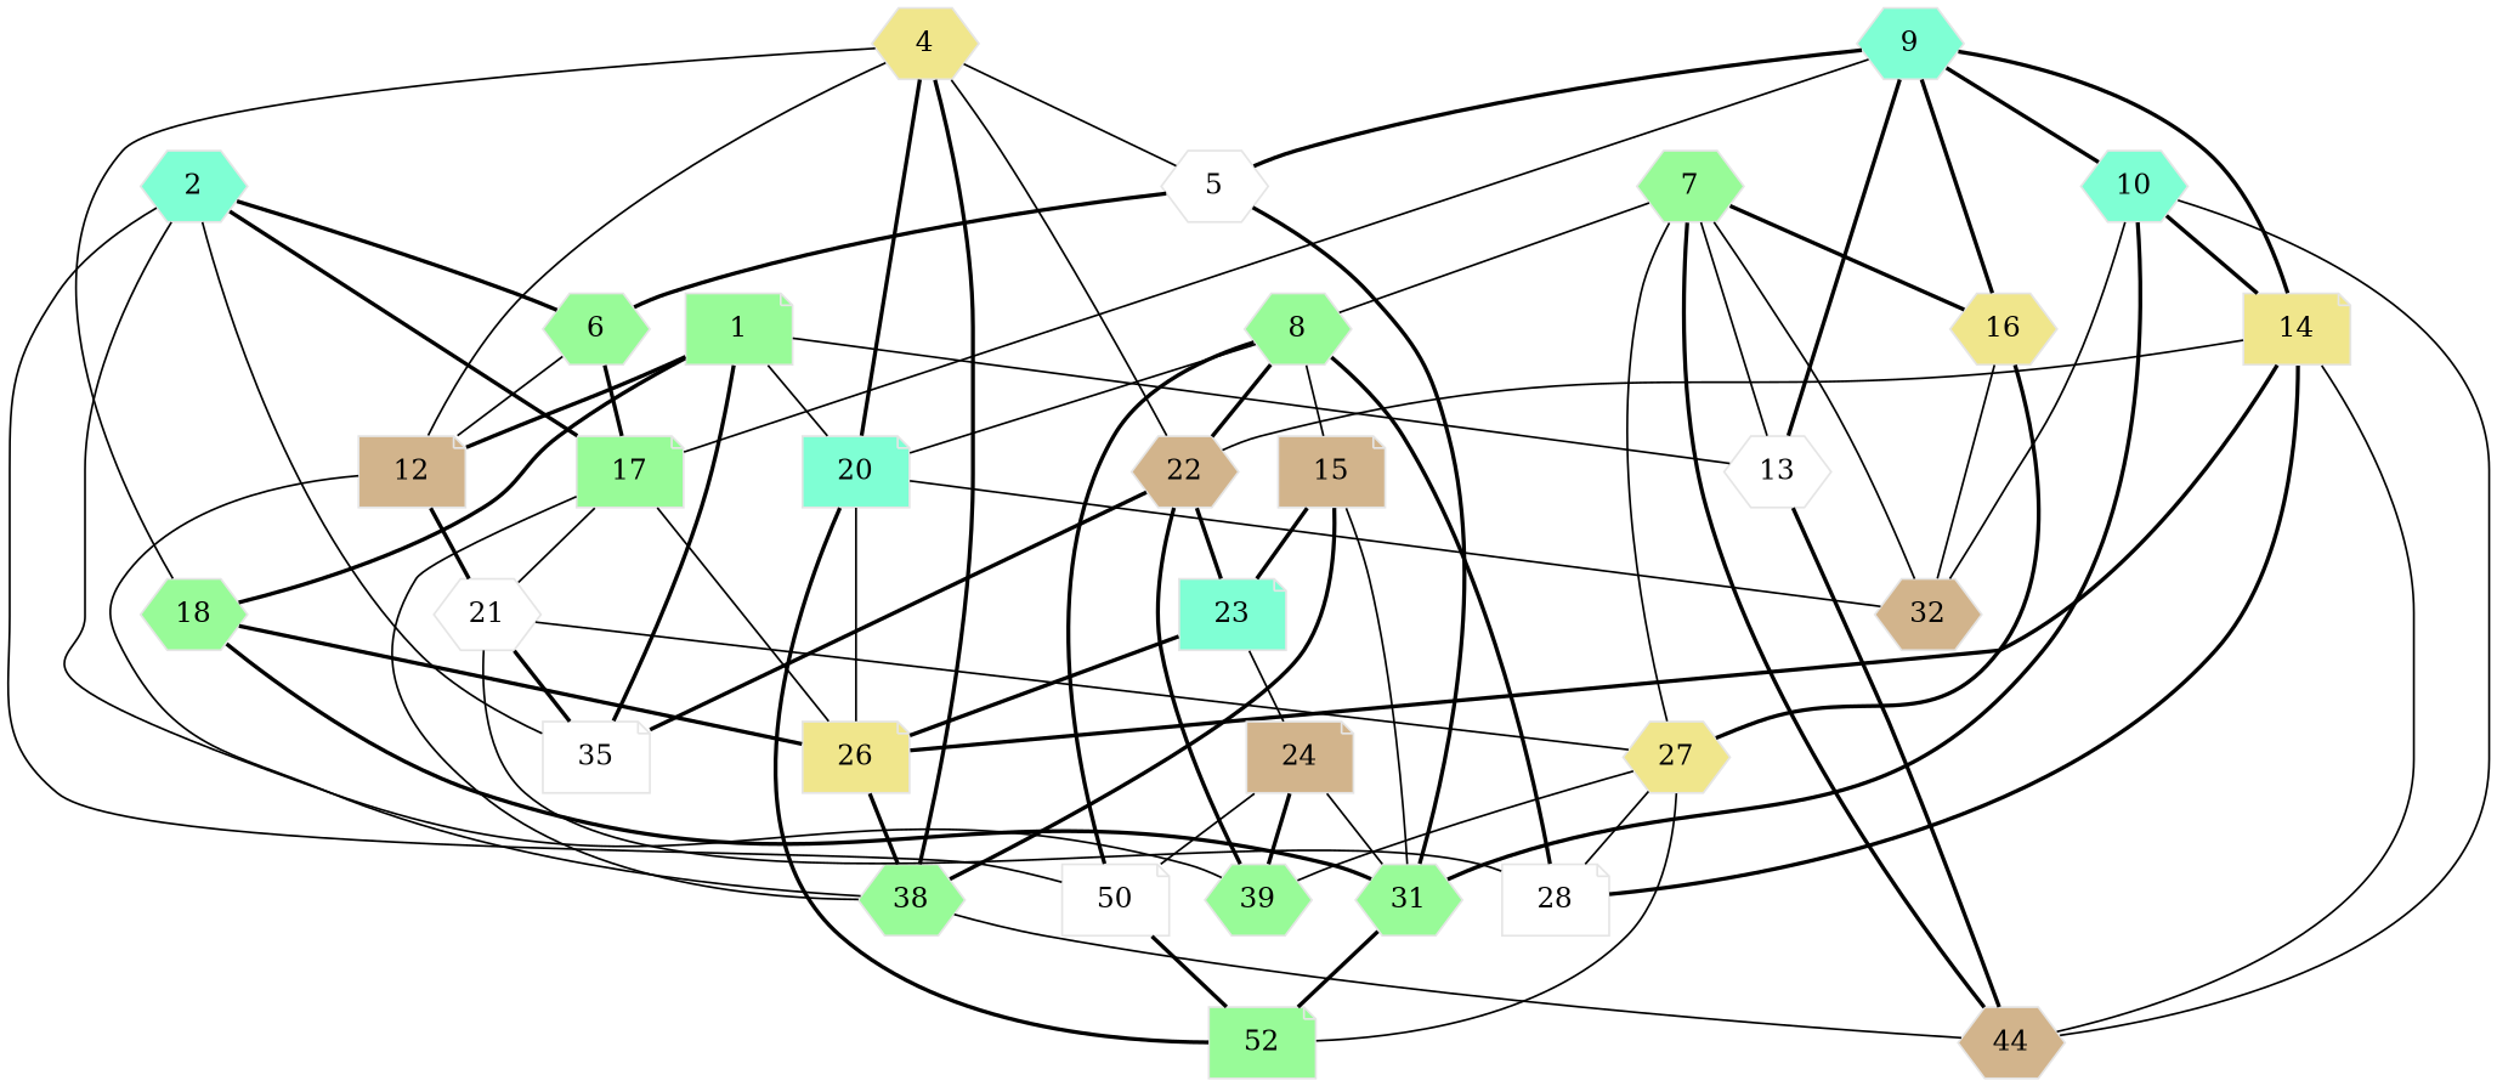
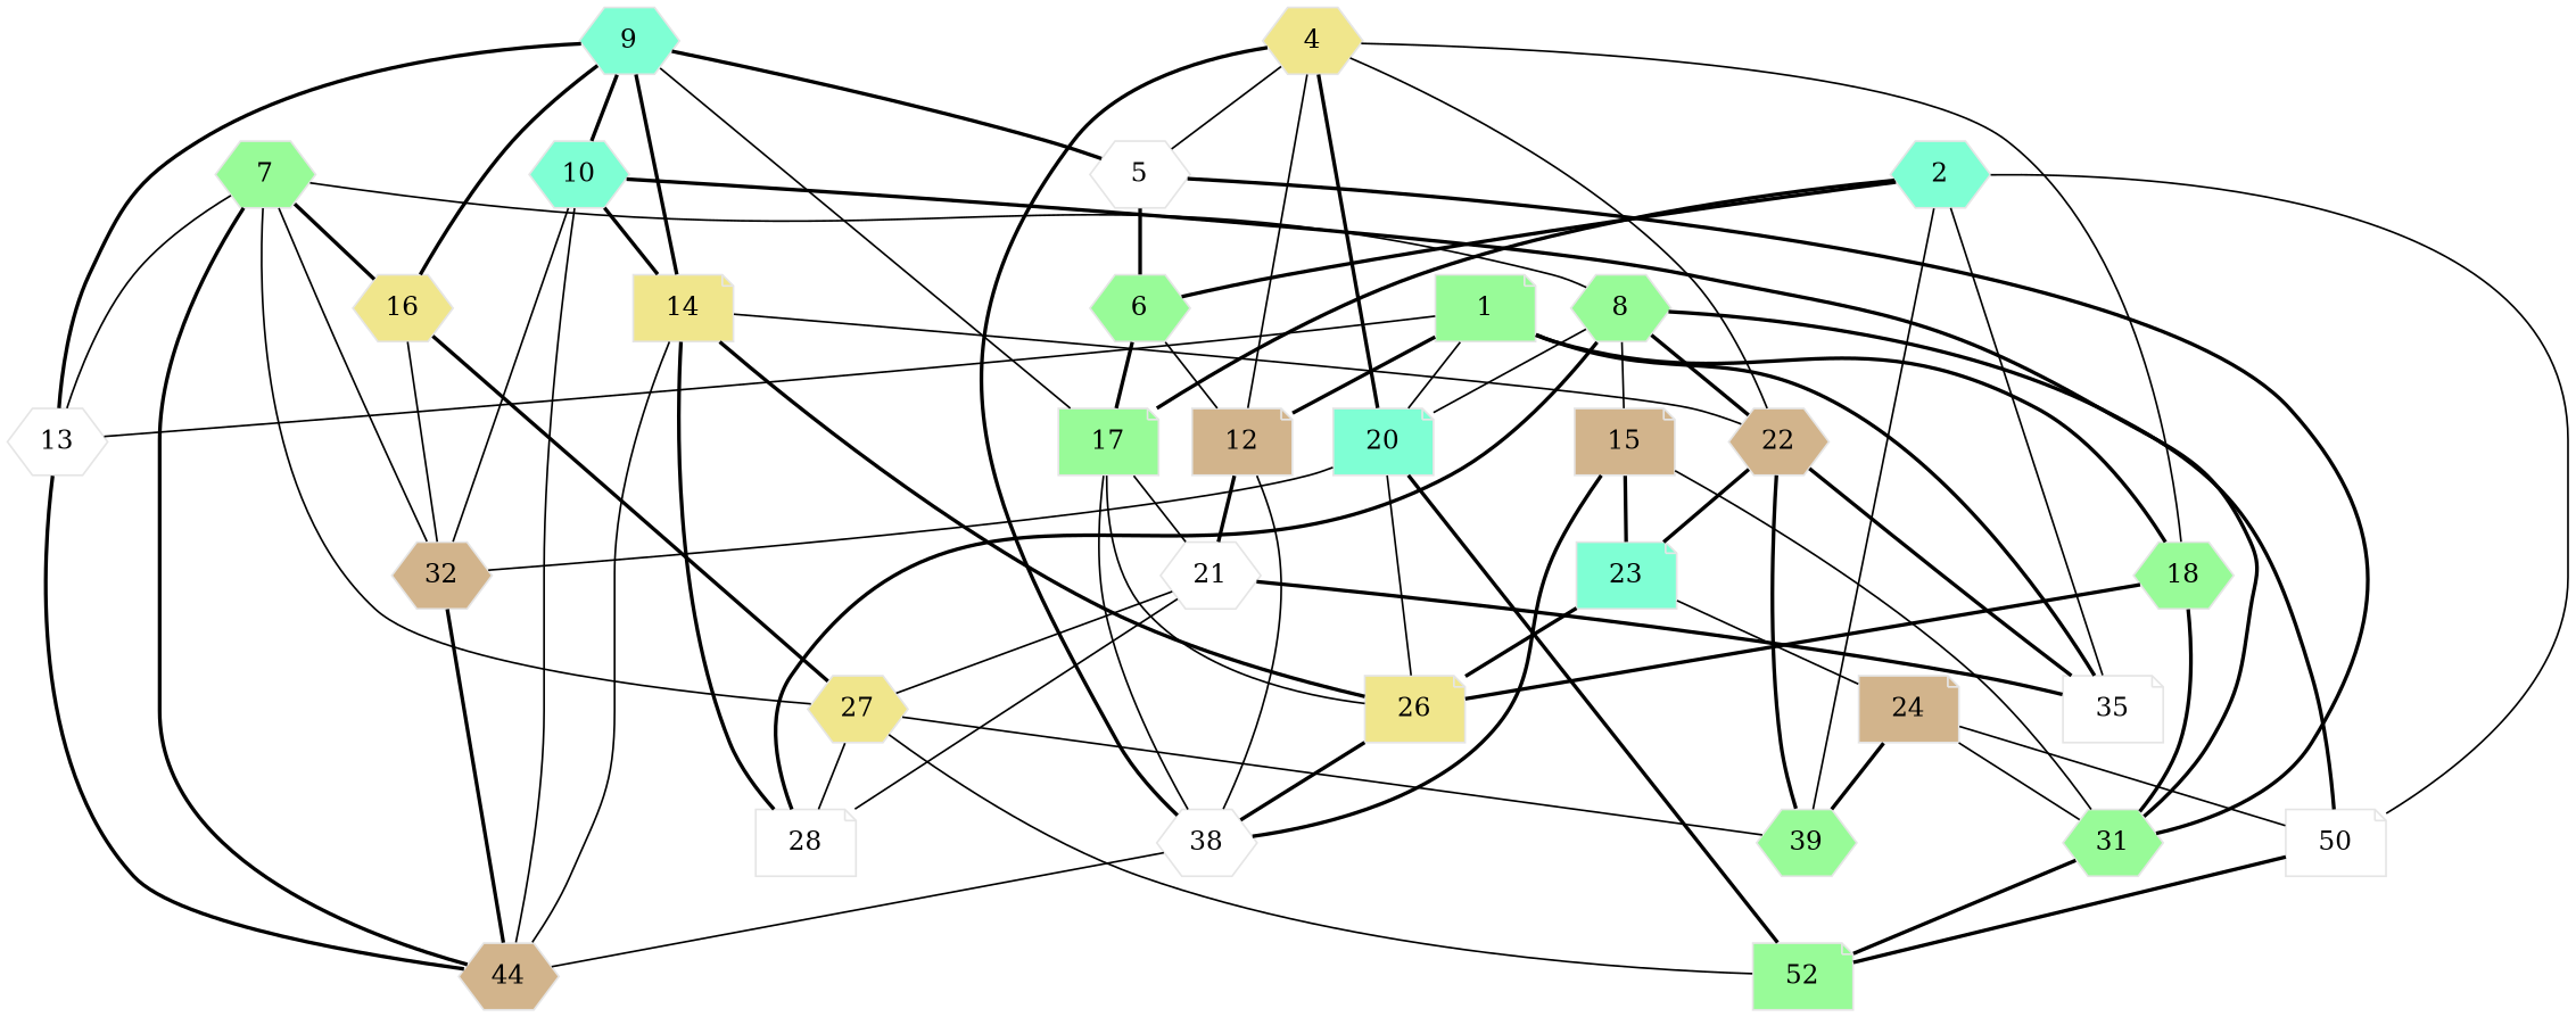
  graph {
    fontname="DejaVu Serif"
    node [color=gray90 fillcolor=palegreen fontname="DejaVu Serif" shape=hexagon style=filled]
    edge [fontname="DejaVu Serif" style=bold]
    1 [shape=note super="+37"]
    12 [fillcolor=tan shape=note super="+30"]
    13 [fillcolor=white]
    18
    20 [fillcolor=aquamarine shape=note super="+34"]
    35 [fillcolor=white shape=note]
-   38 [super="+42"]
+   38 [fillcolor=white super="+42"]
    21 [fillcolor=white super="+40"]
    44 [fillcolor=tan super="+46"]
    31 [super="+41"]
    26 [fillcolor=khaki shape=note super="+43"]
    32 [fillcolor=tan super="+51"]
    52 [shape=note]
    39 [super="+47"]
    2 [fillcolor=aquamarine super="+11"]
    6
    17 [shape=note super="+36"]
    50 [fillcolor=white shape=note]
    n19 [fillcolor=aquamarine label=9 super="+25"]
    5 [fillcolor=white]
    10 [fillcolor=aquamarine super="+33"]
    14 [fillcolor=khaki shape=note super="+48"]
    16 [fillcolor=khaki]
    22 [fillcolor=tan super="+29"]
    28 [fillcolor=white shape=note]
    27 [fillcolor=khaki super="+49"]
    4 [fillcolor=khaki super="+9"]
    23 [fillcolor=aquamarine shape=note]
    7 [super="+45"]
    8 [super="+19"]
    15 [fillcolor=tan shape=note]
    24 [fillcolor=tan shape=note]
    1 -- 12
    1 -- 13 [style=solid]
    1 -- 18
    1 -- 20 [style=solid]
    1 -- 35
    12 -- 38 [style=solid]
    12 -- 21 [weight=2]
    13 -- 44
    18 -- 31
    18 -- 26
    20 -- 26 [style=solid]
    20 -- 32 [style=solid]
    20 -- 52
    38 -- 44 [style=solid]
    21 -- 35
    21 -- 28 [style=solid]
    21 -- 27 [style=solid]
    31 -- 52
    26 -- 38
+   32 -- 44
    2 -- 35 [style=solid]
    2 -- 39 [style=solid weight=2]
    2 -- 6
    2 -- 17
    2 -- 50 [style=solid]
    6 -- 12 [style=solid]
    6 -- 17
    17 -- 38 [style=solid]
    17 -- 21 [style=solid]
    17 -- 26 [style=solid]
    50 -- 52
    n19 -- 13
    n19 -- 17 [style=solid]
    n19 -- 5
    n19 -- 10
    n19 -- 14
    n19 -- 16
    5 -- 31
    5 -- 6
    10 -- 44 [style=solid]
    10 -- 31
    10 -- 32 [style=solid weight=2]
    10 -- 14
    14 -- 44 [style=solid]
    14 -- 26
    14 -- 22 [style=solid]
    14 -- 28
    16 -- 32 [style=solid]
    16 -- 27
    22 -- 35
    22 -- 39
    22 -- 23
    27 -- 52 [style=solid]
    27 -- 39 [style=solid]
    27 -- 28 [style=solid]
    4 -- 12 [style=solid]
    4 -- 18 [style=solid]
    4 -- 20
    4 -- 38
    4 -- 5 [style=solid]
    4 -- 22 [style=solid]
    23 -- 26
    23 -- 24 [style=solid]
    7 -- 13 [style=solid]
    7 -- 44
    7 -- 32 [style=solid]
    7 -- 16
    7 -- 27 [style=solid]
    7 -- 8 [style=solid]
    8 -- 20 [style=solid]
    8 -- 50
    8 -- 22
    8 -- 28
    8 -- 15 [style=solid]
    15 -- 38
    15 -- 31 [style=solid]
    15 -- 23
    24 -- 31 [style=solid]
    24 -- 39
    24 -- 50 [style=solid]
  }
